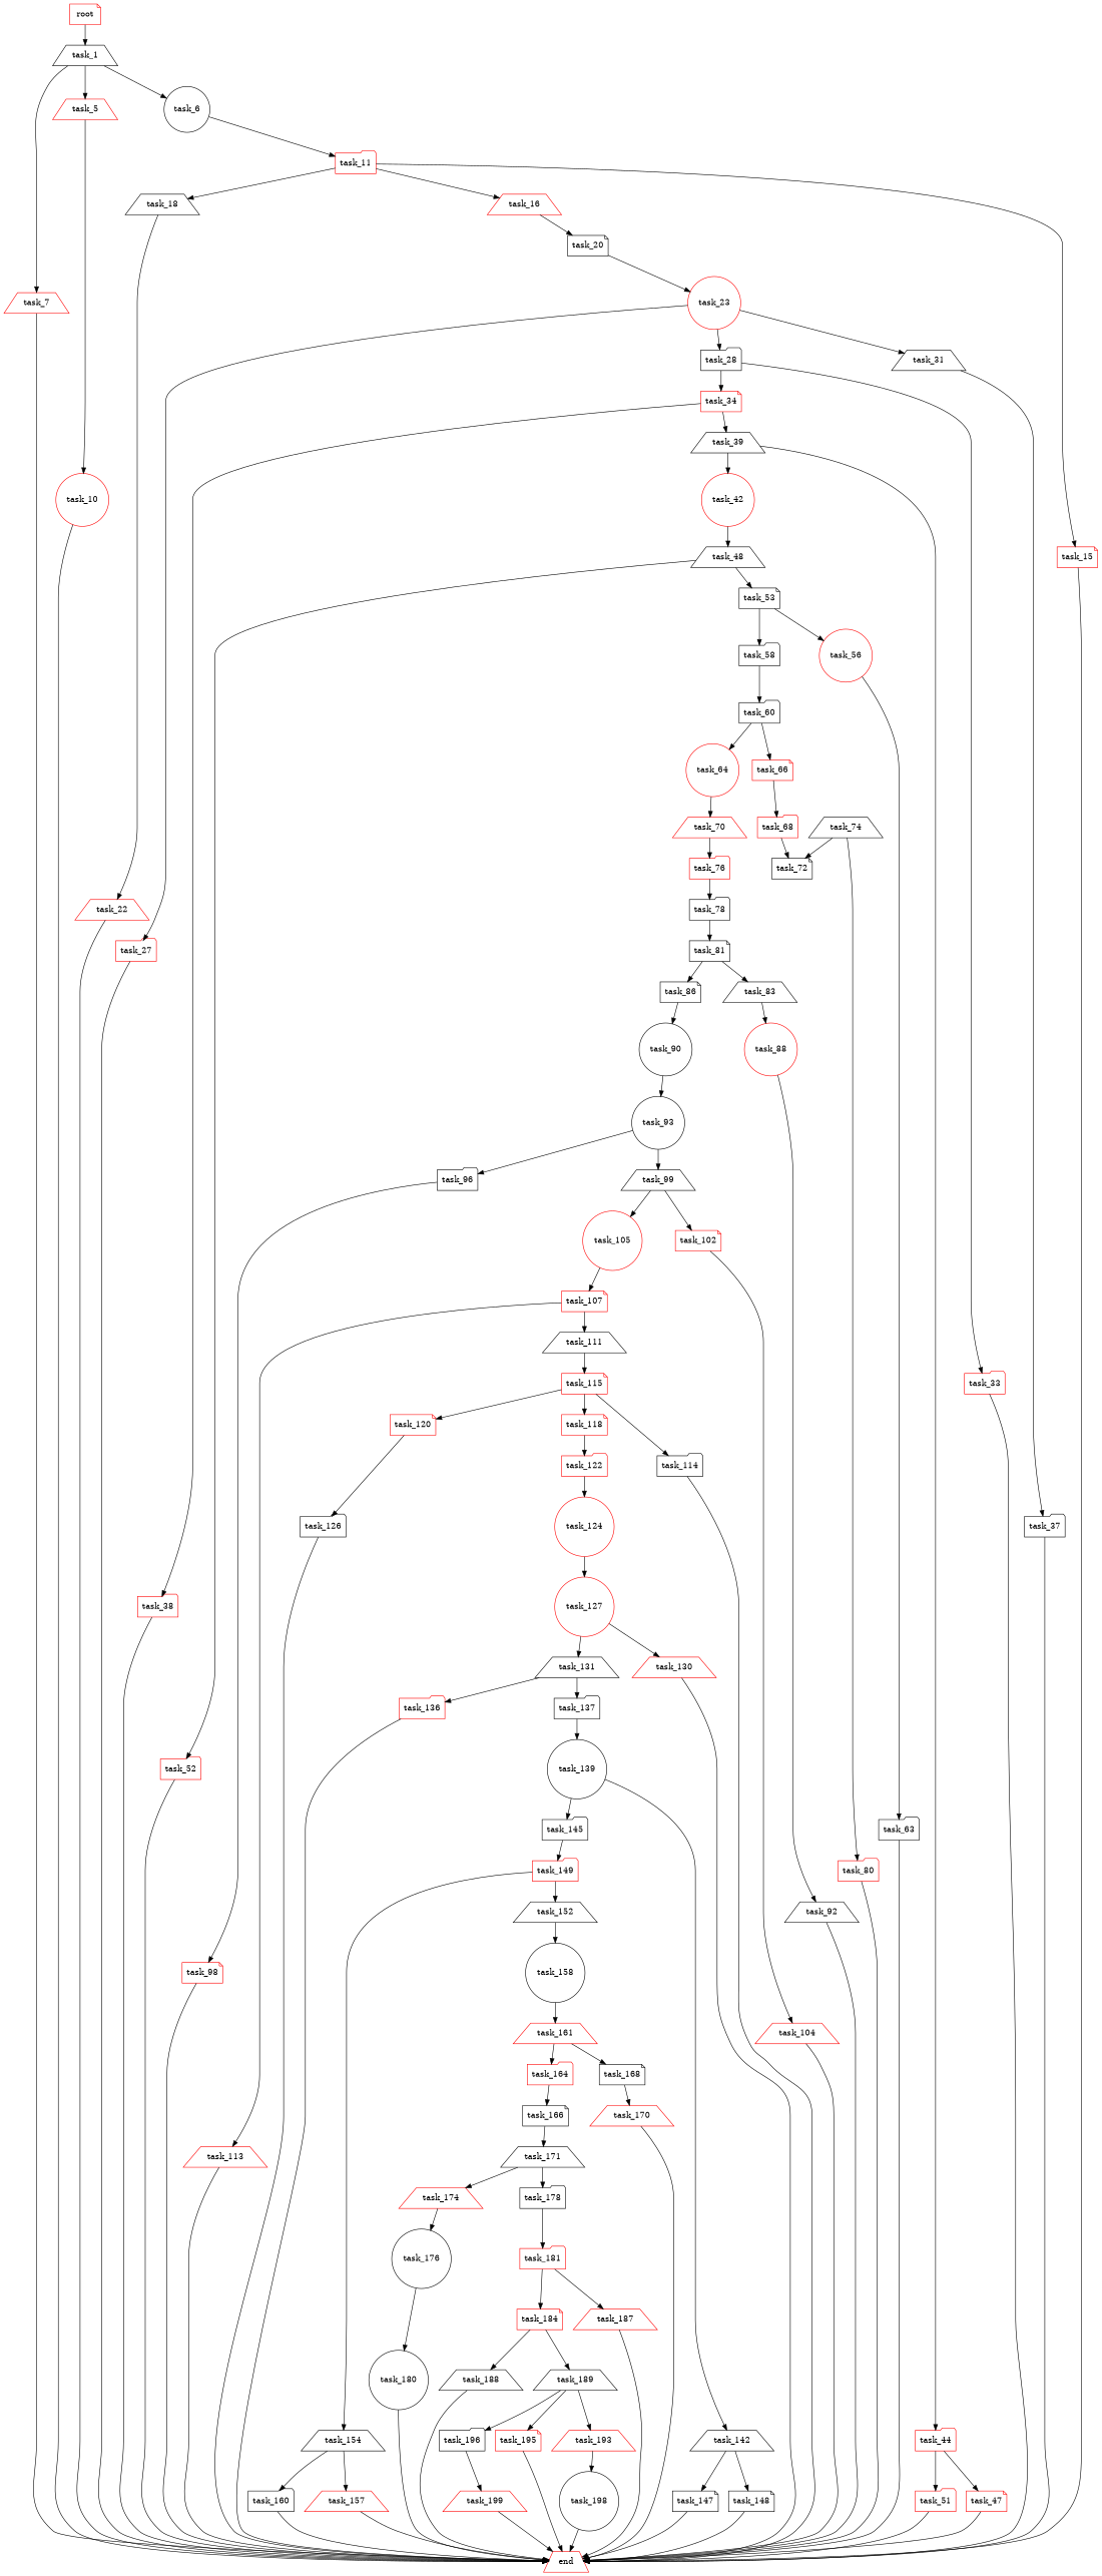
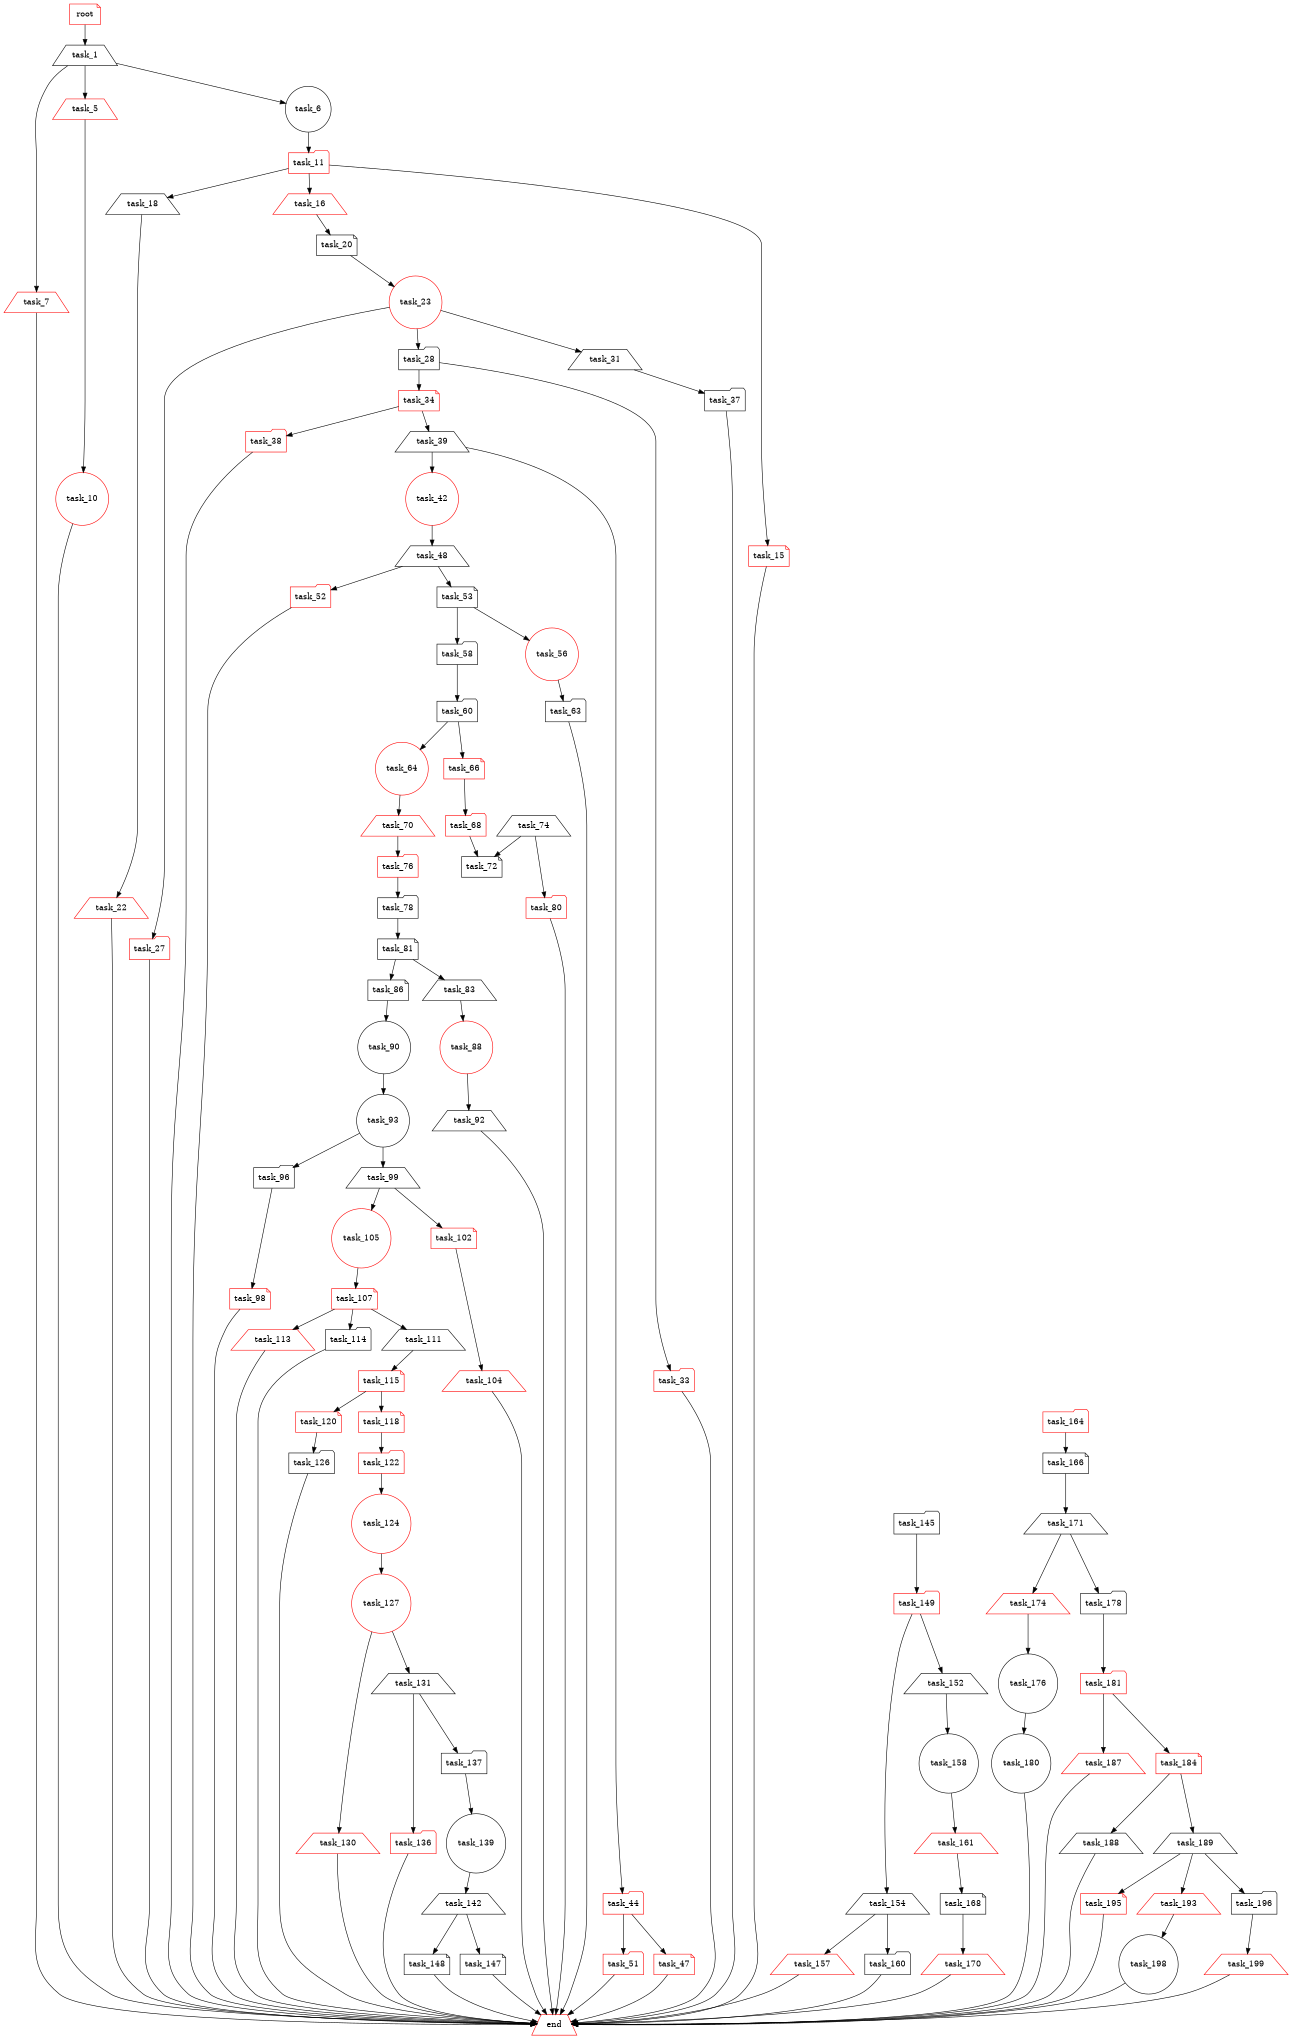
  digraph {
    node [color=red shape=trapezium]
    root [shape=note]
    task_1 [color=black]
    task_5
    task_7
    n5 [color=black label=task_6 shape=circle]
    task_10 [shape=circle]
    end
    task_11 [shape=folder]
    task_15 [shape=note]
    task_16
    task_18 [color=black]
    task_20 [color=black shape=note]
    task_22
    task_23 [shape=circle]
    task_27 [shape=folder]
    task_28 [color=black shape=folder]
    task_31 [color=black]
    task_33 [shape=folder]
    task_34 [shape=note]
    task_37 [color=black shape=folder]
    task_38 [shape=folder]
    task_39 [color=black]
    task_42 [shape=circle]
    task_44 [shape=folder]
    task_48 [color=black]
    task_47 [shape=note]
    task_51 [shape=folder]
    task_52 [shape=folder]
    task_53 [color=black shape=note]
    task_56 [shape=circle]
    task_58 [color=black shape=folder]
    task_63 [color=black shape=folder]
    task_60 [color=black shape=folder]
    task_64 [shape=circle]
    task_66 [shape=note]
    task_70
    task_68 [shape=folder]
    task_76 [shape=folder]
    task_72 [color=black shape=note]
    task_78 [color=black shape=folder]
    task_74 [color=black]
    task_80 [shape=folder]
    task_81 [color=black shape=note]
    n44 [color=black label=task_83]
    task_86 [color=black shape=note]
    task_88 [shape=circle]
    task_90 [color=black shape=circle]
    task_92 [color=black]
    task_93 [color=black shape=circle]
    task_96 [color=black shape=folder]
    task_99 [color=black]
    task_98 [shape=note]
    task_102 [shape=note]
    task_105 [shape=circle]
    task_104
    task_107 [shape=note]
    task_111 [color=black]
    task_113
    task_114 [color=black shape=folder]
    task_115 [shape=note]
    task_118 [shape=note]
    task_120 [shape=note]
    task_122 [shape=folder]
    task_126 [color=black shape=folder]
    task_124 [shape=circle]
    task_127 [shape=circle]
    task_130
    task_131 [color=black]
    task_136 [shape=folder]
    task_137 [color=black shape=folder]
    task_139 [color=black shape=circle]
    task_142 [color=black]
    task_145 [color=black shape=folder]
    task_147 [color=black shape=note]
    task_148 [color=black shape=note]
    task_149 [shape=folder]
    task_152 [color=black]
    task_154 [color=black]
    task_158 [color=black shape=circle]
    task_157
    task_160 [color=black shape=folder]
    task_161
    task_164 [shape=folder]
    task_168 [color=black shape=note]
    task_166 [color=black shape=note]
    task_170
    task_171 [color=black]
    task_174
    task_178 [color=black shape=folder]
    task_176 [color=black shape=circle]
    task_181 [shape=folder]
    task_180 [color=black shape=circle]
    task_184 [shape=note]
    task_187
    task_188 [color=black]
    task_189 [color=black]
    task_193
    task_195 [shape=note]
    task_196 [color=black shape=folder]
    task_198 [color=black shape=circle]
    task_199
    root -> task_1
    task_1 -> task_5
    task_1 -> task_7
    task_1 -> n5
    task_5 -> task_10
    task_7 -> end
    n5 -> task_11
    task_10 -> end
    task_11 -> task_15
    task_11 -> task_16
    task_11 -> task_18
    task_15 -> end
    task_16 -> task_20
    task_18 -> task_22
    task_20 -> task_23
    task_22 -> end
    task_23 -> task_27
    task_23 -> task_28
    task_23 -> task_31
    task_27 -> end
    task_28 -> task_33
    task_28 -> task_34
    task_31 -> task_37
    task_33 -> end
    task_34 -> task_38
    task_34 -> task_39
    task_37 -> end
    task_38 -> end
    task_39 -> task_42
    task_39 -> task_44
    task_42 -> task_48
    task_44 -> task_47
    task_44 -> task_51
    task_48 -> task_52
    task_48 -> task_53
    task_47 -> end
    task_51 -> end
    task_52 -> end
    task_53 -> task_56
    task_53 -> task_58
    task_56 -> task_63
    task_58 -> task_60
    task_63 -> end
    task_60 -> task_64
    task_60 -> task_66
    task_64 -> task_70
    task_66 -> task_68
    task_70 -> task_76
    task_68 -> task_72
    task_76 -> task_78
    task_78 -> task_81
    task_74 -> task_72
    task_74 -> task_80
    task_80 -> end
    task_81 -> n44
    task_81 -> task_86
    n44 -> task_88
    task_86 -> task_90
    task_88 -> task_92
    task_90 -> task_93
    task_92 -> end
    task_93 -> task_96
    task_93 -> task_99
    task_96 -> task_98
    task_99 -> task_102
    task_99 -> task_105
    task_98 -> end
    task_102 -> task_104
    task_105 -> task_107
    task_104 -> end
    task_107 -> task_111
    task_107 -> task_113
-   task_115 -> task_114
+   task_107 -> task_114
    task_111 -> task_115
    task_113 -> end
    task_114 -> end
    task_115 -> task_118
    task_115 -> task_120
    task_118 -> task_122
    task_120 -> task_126
    task_122 -> task_124
    task_126 -> end
    task_124 -> task_127
    task_127 -> task_130
    task_127 -> task_131
    task_130 -> end
    task_131 -> task_136
    task_131 -> task_137
    task_136 -> end
    task_137 -> task_139
    task_139 -> task_142
-   task_139 -> task_145
    task_142 -> task_147
    task_142 -> task_148
    task_145 -> task_149
    task_147 -> end
    task_148 -> end
    task_149 -> task_152
    task_149 -> task_154
    task_152 -> task_158
    task_154 -> task_157
    task_154 -> task_160
    task_158 -> task_161
    task_157 -> end
    task_160 -> end
-   task_161 -> task_164
    task_161 -> task_168
    task_164 -> task_166
    task_168 -> task_170
    task_166 -> task_171
    task_170 -> end
    task_171 -> task_174
    task_171 -> task_178
    task_174 -> task_176
    task_178 -> task_181
    task_176 -> task_180
    task_181 -> task_184
    task_181 -> task_187
    task_180 -> end
    task_184 -> task_188
    task_184 -> task_189
    task_187 -> end
    task_188 -> end
    task_189 -> task_193
    task_189 -> task_195
    task_189 -> task_196
    task_193 -> task_198
    task_195 -> end
    task_196 -> task_199
    task_198 -> end
    task_199 -> end
  }
